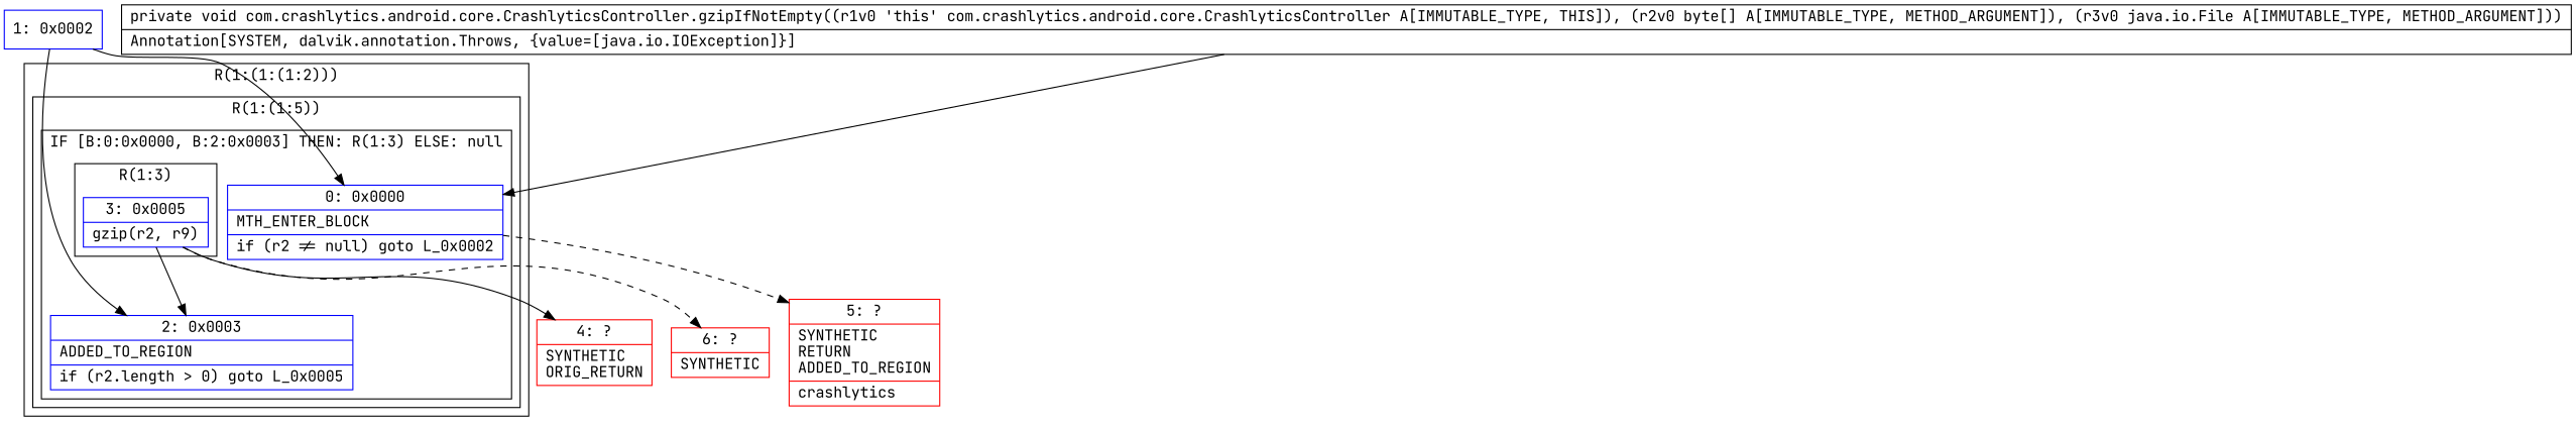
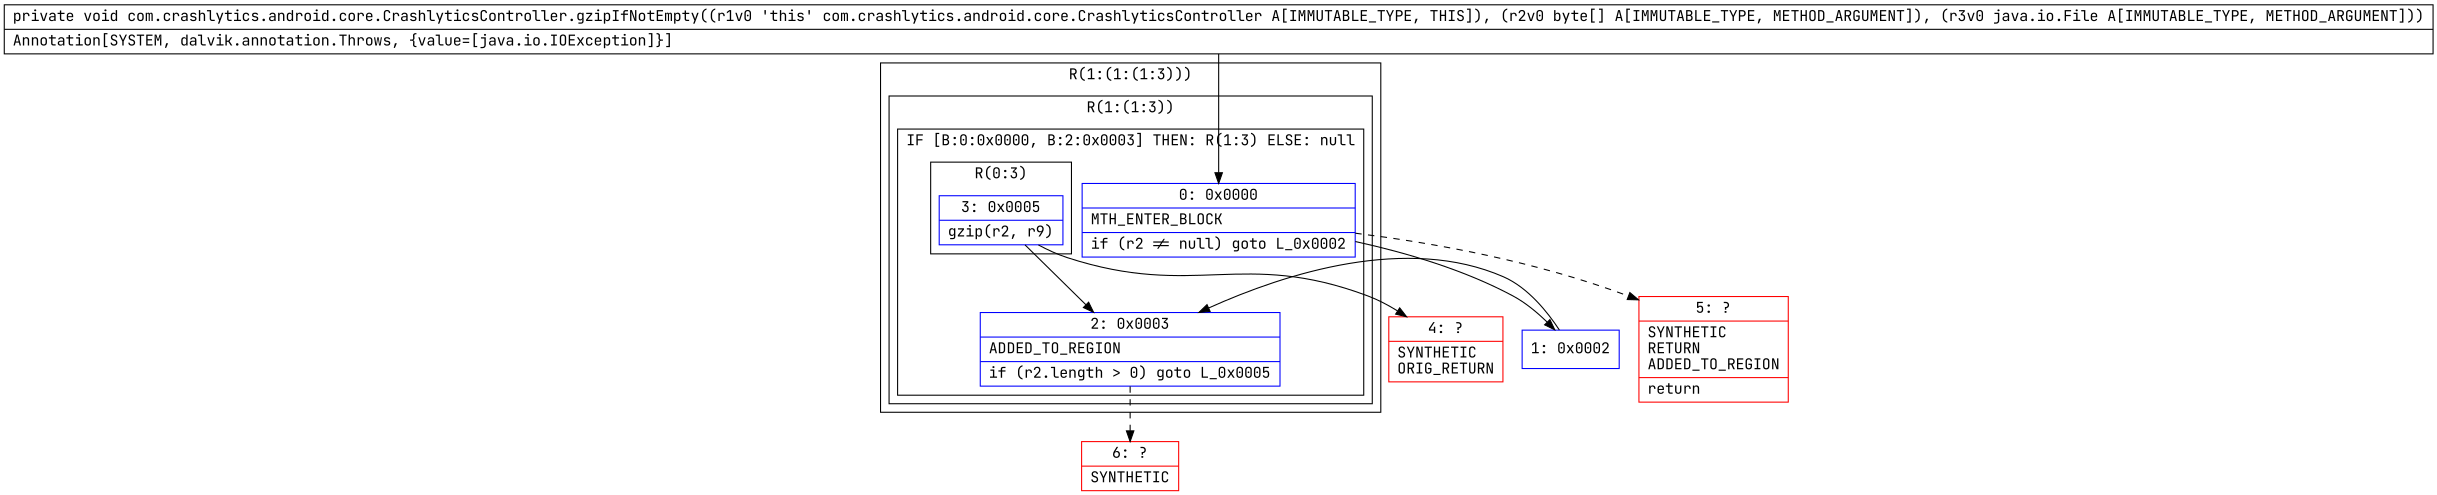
  digraph {
    fontname="JetBrains Mono"
    node [color=blue fontname="JetBrains Mono" shape=record]
    edge [fontname="JetBrains Mono"]
    n1 [label="{3\:\ 0x0005|gzip(r2, r9)\l}"]
    n2 [label="{0\:\ 0x0000|MTH_ENTER_BLOCK\l|if (r2 != null) goto L_0x0002\l}"]
    n3 [label="{2\:\ 0x0003|ADDED_TO_REGION\l|if (r2.length \> 0) goto L_0x0005\l}"]
    n4 [color=red label="{4\:\ ?|SYNTHETIC\lORIG_RETURN\l}"]
    n5 [label="{1\:\ 0x0002}"]
-   n6 [color=red label="{5\:\ ?|SYNTHETIC\lRETURN\lADDED_TO_REGION\l|crashlytics\l}"]
+   n6 [color=red label="{5\:\ ?|SYNTHETIC\lRETURN\lADDED_TO_REGION\l|return\l}"]
    n7 [color=red label="{6\:\ ?|SYNTHETIC\l}"]
    n8 [label="{private void com.crashlytics.android.core.CrashlyticsController.gzipIfNotEmpty((r1v0 'this' com.crashlytics.android.core.CrashlyticsController A[IMMUTABLE_TYPE, THIS]), (r2v0 byte[] A[IMMUTABLE_TYPE, METHOD_ARGUMENT]), (r3v0 java.io.File A[IMMUTABLE_TYPE, METHOD_ARGUMENT]))  | Annotation[SYSTEM, dalvik.annotation.Throws, \{value=[java.io.IOException]\}]\l}" color=""]
    subgraph cluster_1 {
-     label="R(1:(1:(1:2)))"
+     label="R(1:(1:(1:3)))"
      subgraph cluster_2 {
-       label="R(1:(1:5))"
+       label="R(1:(1:3))"
        subgraph cluster_3 {
          label="IF [B:0:0x0000, B:2:0x0003] THEN: R(1:3) ELSE: null"
          n2
          n3
          subgraph cluster_4 {
-           label="R(1:3)"
+           label="R(0:3)"
            n1
          }
        }
      }
    }
    n1 -> n3
    n1 -> n4
-   n5 -> n2
+   n2 -> n5
    n2 -> n6 [style=dashed]
-   n1 -> n7 [style=dashed]
+   n3 -> n7 [style=dashed]
    n5 -> n3
    n8 -> n2
  }
